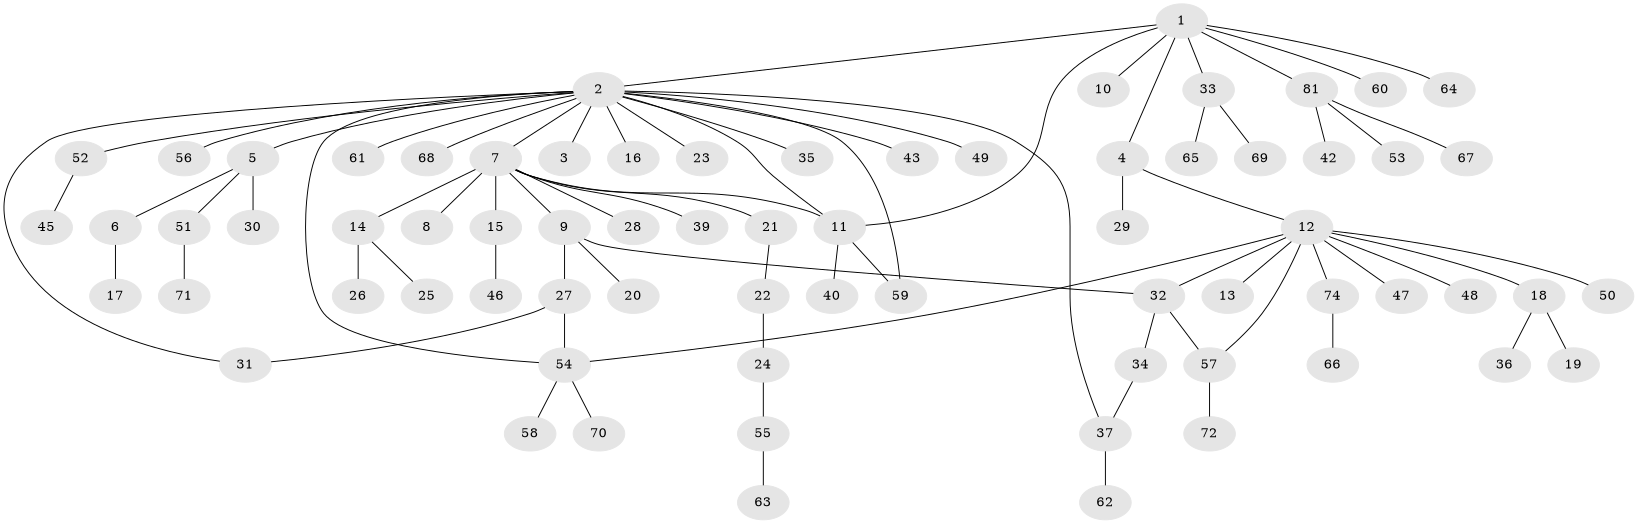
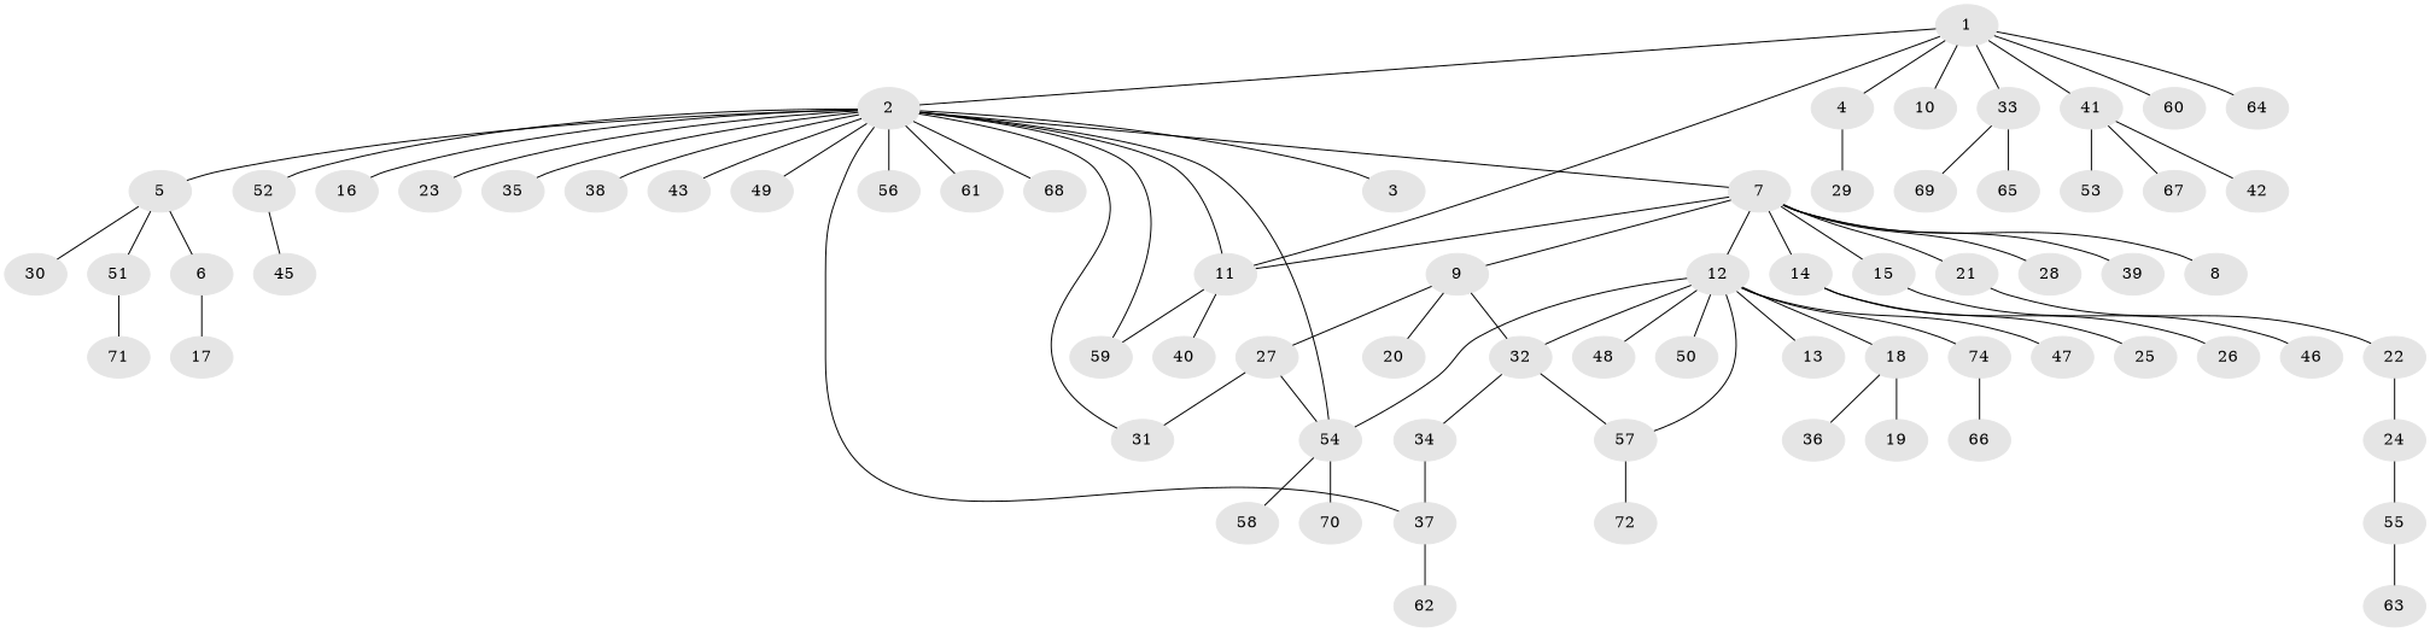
  graph {
    node [color=gray90 style=filled]
    1
    2
    4
    10
    11
    33
-   41 [label=81]
+   41
    60
    64
    3
    5
    7
    16
    23
    31
    35
    37
+   38
    43
    49
    52
    54
    56
    59
    61
    68
    29
    40
    65
    69
    42
    53
    67
    6
    30
    51
    8
    9
    12
    14
    15
    21
    28
    39
    62
    45
    58
    70
    17
    71
    20
    27
    32
    13
    18
    n56 [label=74]
    47
    48
    50
    57
    25
    26
    46
    22
    34
    19
    36
    66
    72
    24
    55
    63
    1 -- 2
    1 -- 4
    1 -- 10
    1 -- 11
    1 -- 33
    1 -- 41
    1 -- 60
    1 -- 64
    2 -- 11
    2 -- 3
    2 -- 5
    2 -- 7
    2 -- 16
    2 -- 23
    2 -- 31
    2 -- 35
    2 -- 37
+   2 -- 38
    2 -- 43
    2 -- 49
    2 -- 52
    2 -- 54
    2 -- 56
    2 -- 59
    2 -- 61
    2 -- 68
    4 -- 29
    11 -- 59
    11 -- 40
    33 -- 65
    33 -- 69
    41 -- 42
    41 -- 53
    41 -- 67
    5 -- 6
    5 -- 30
    5 -- 51
    7 -- 11
    7 -- 8
    7 -- 9
-   4 -- 12
+   7 -- 12
    7 -- 14
    7 -- 15
    7 -- 21
    7 -- 28
    7 -- 39
    37 -- 62
    52 -- 45
    54 -- 58
    54 -- 70
    6 -- 17
    51 -- 71
    9 -- 20
    9 -- 27
    9 -- 32
    12 -- 54
    12 -- 32
    12 -- 13
    12 -- 18
    12 -- n56
    12 -- 47
    12 -- 48
    12 -- 50
    12 -- 57
    14 -- 25
    14 -- 26
    15 -- 46
    21 -- 22
    27 -- 31
    27 -- 54
    32 -- 57
    32 -- 34
    18 -- 19
    18 -- 36
    n56 -- 66
    57 -- 72
    22 -- 24
    34 -- 37
    24 -- 55
    55 -- 63
  }
